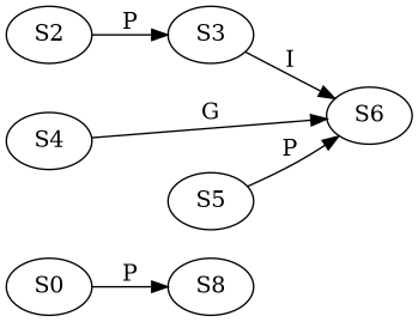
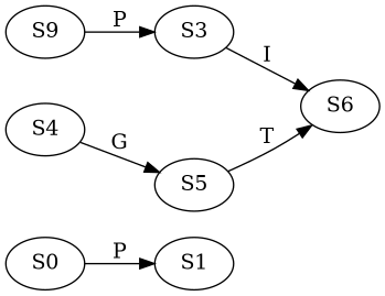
  strict digraph {
    rankdir=LR
    S0
-   S1 [label=S8]
-   S2
+   S1
+   S2 [label=S9]
    S3
    S6
    S4
    S5
    S0 -> S1 [label=P]
    S2 -> S3 [label=P]
    S3 -> S6 [label=I]
-   S4 -> S6 [label=G]
-   S5 -> S6 [label=P]
+   S4 -> S5 [label=G]
+   S5 -> S6 [label=T]
  }
